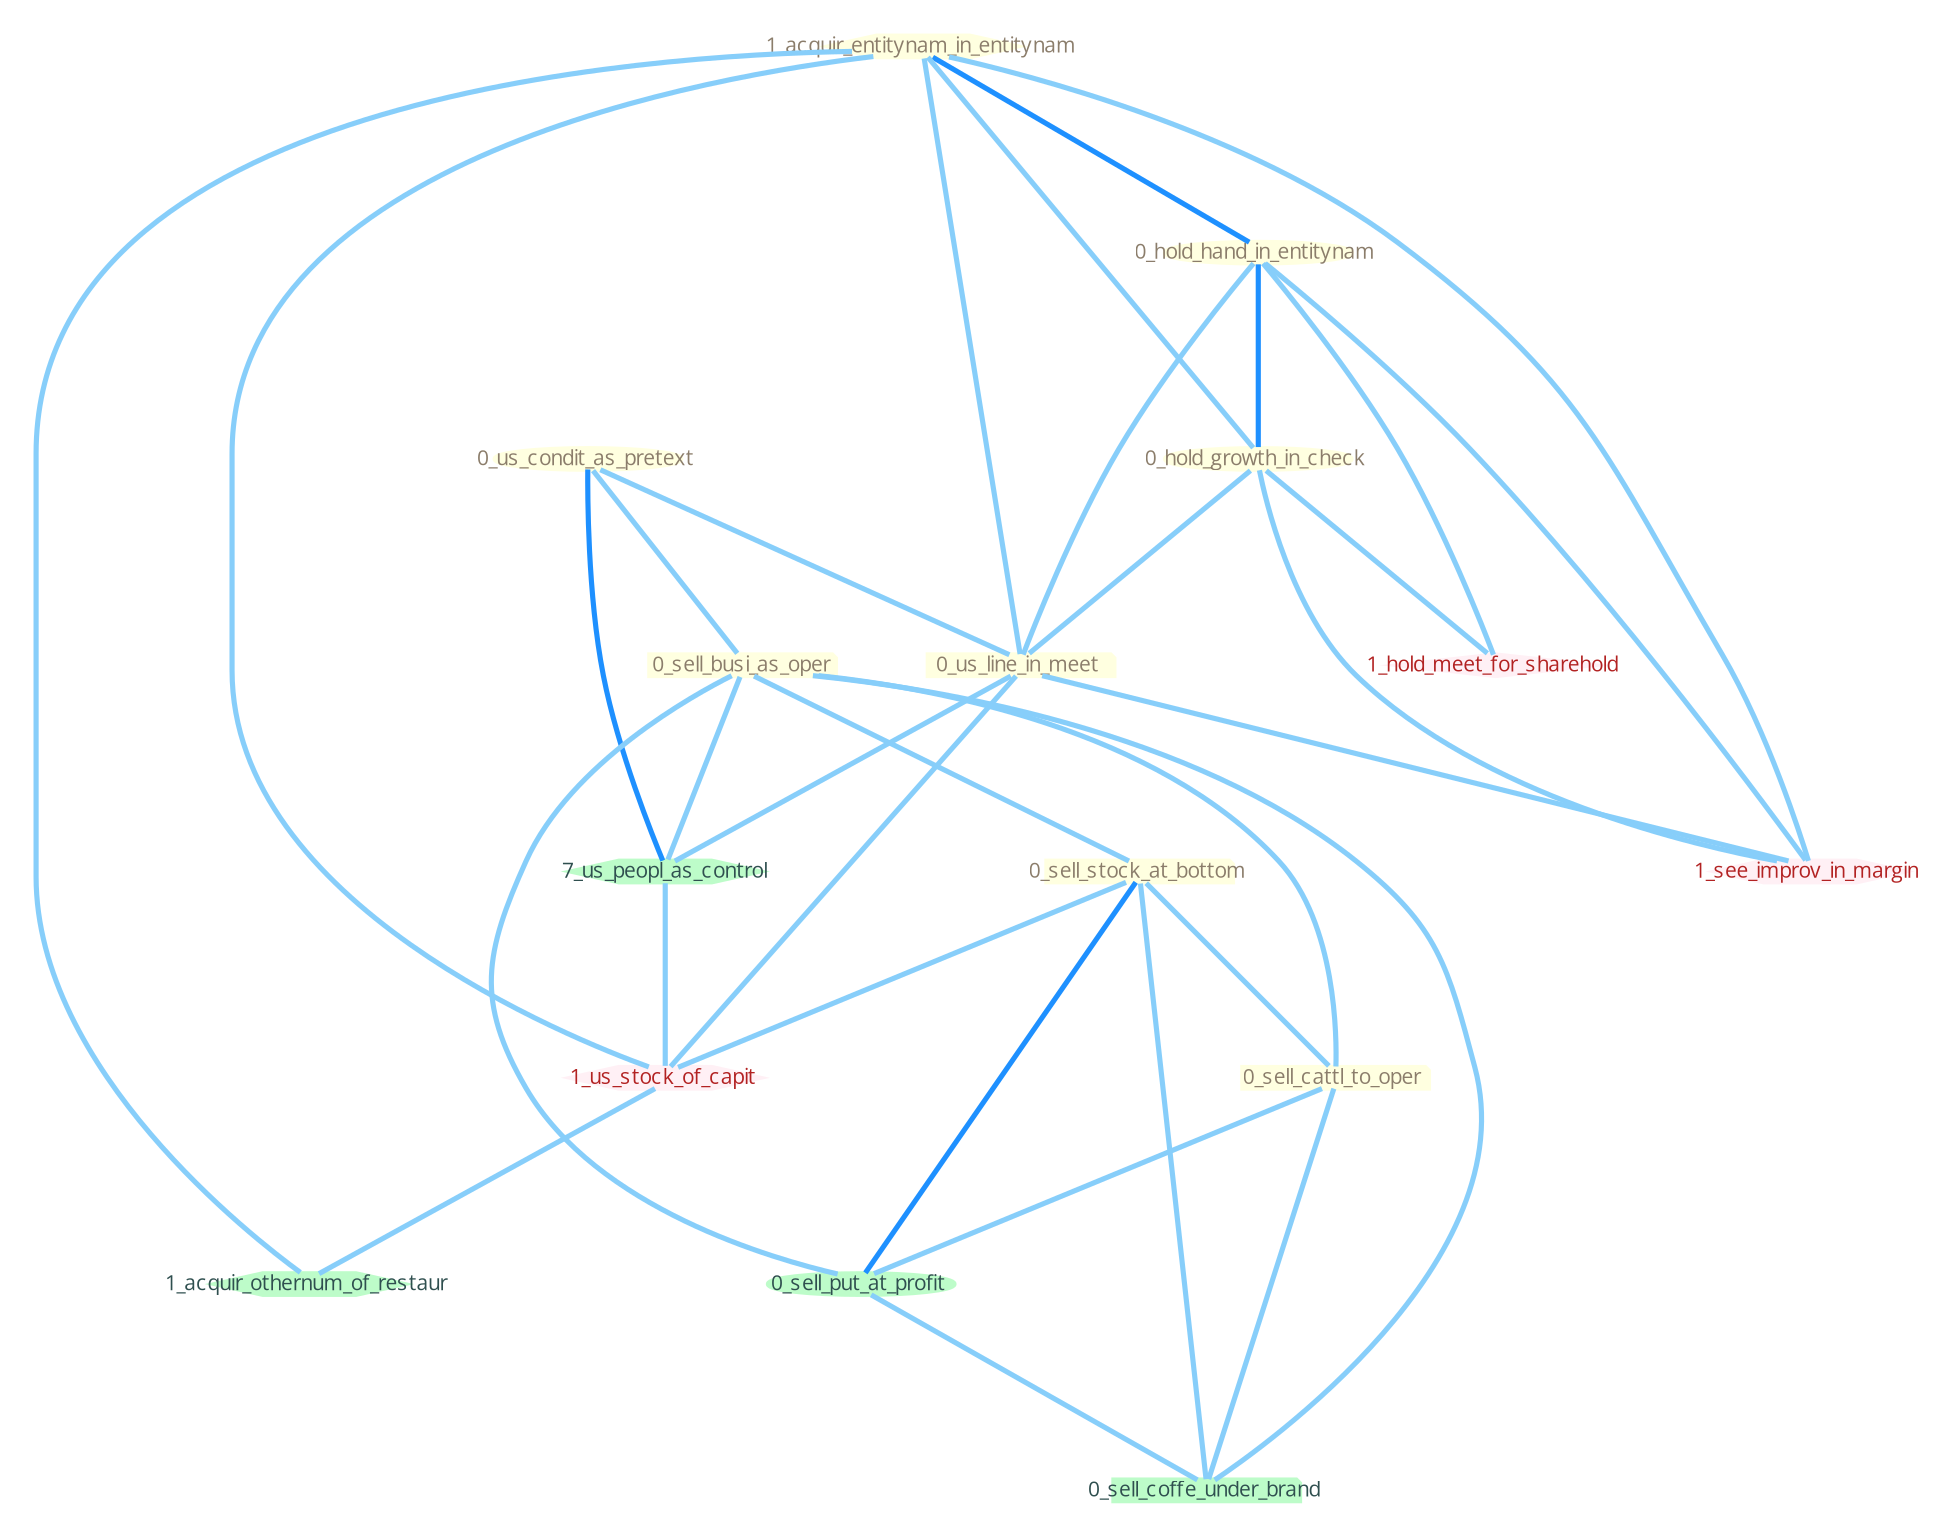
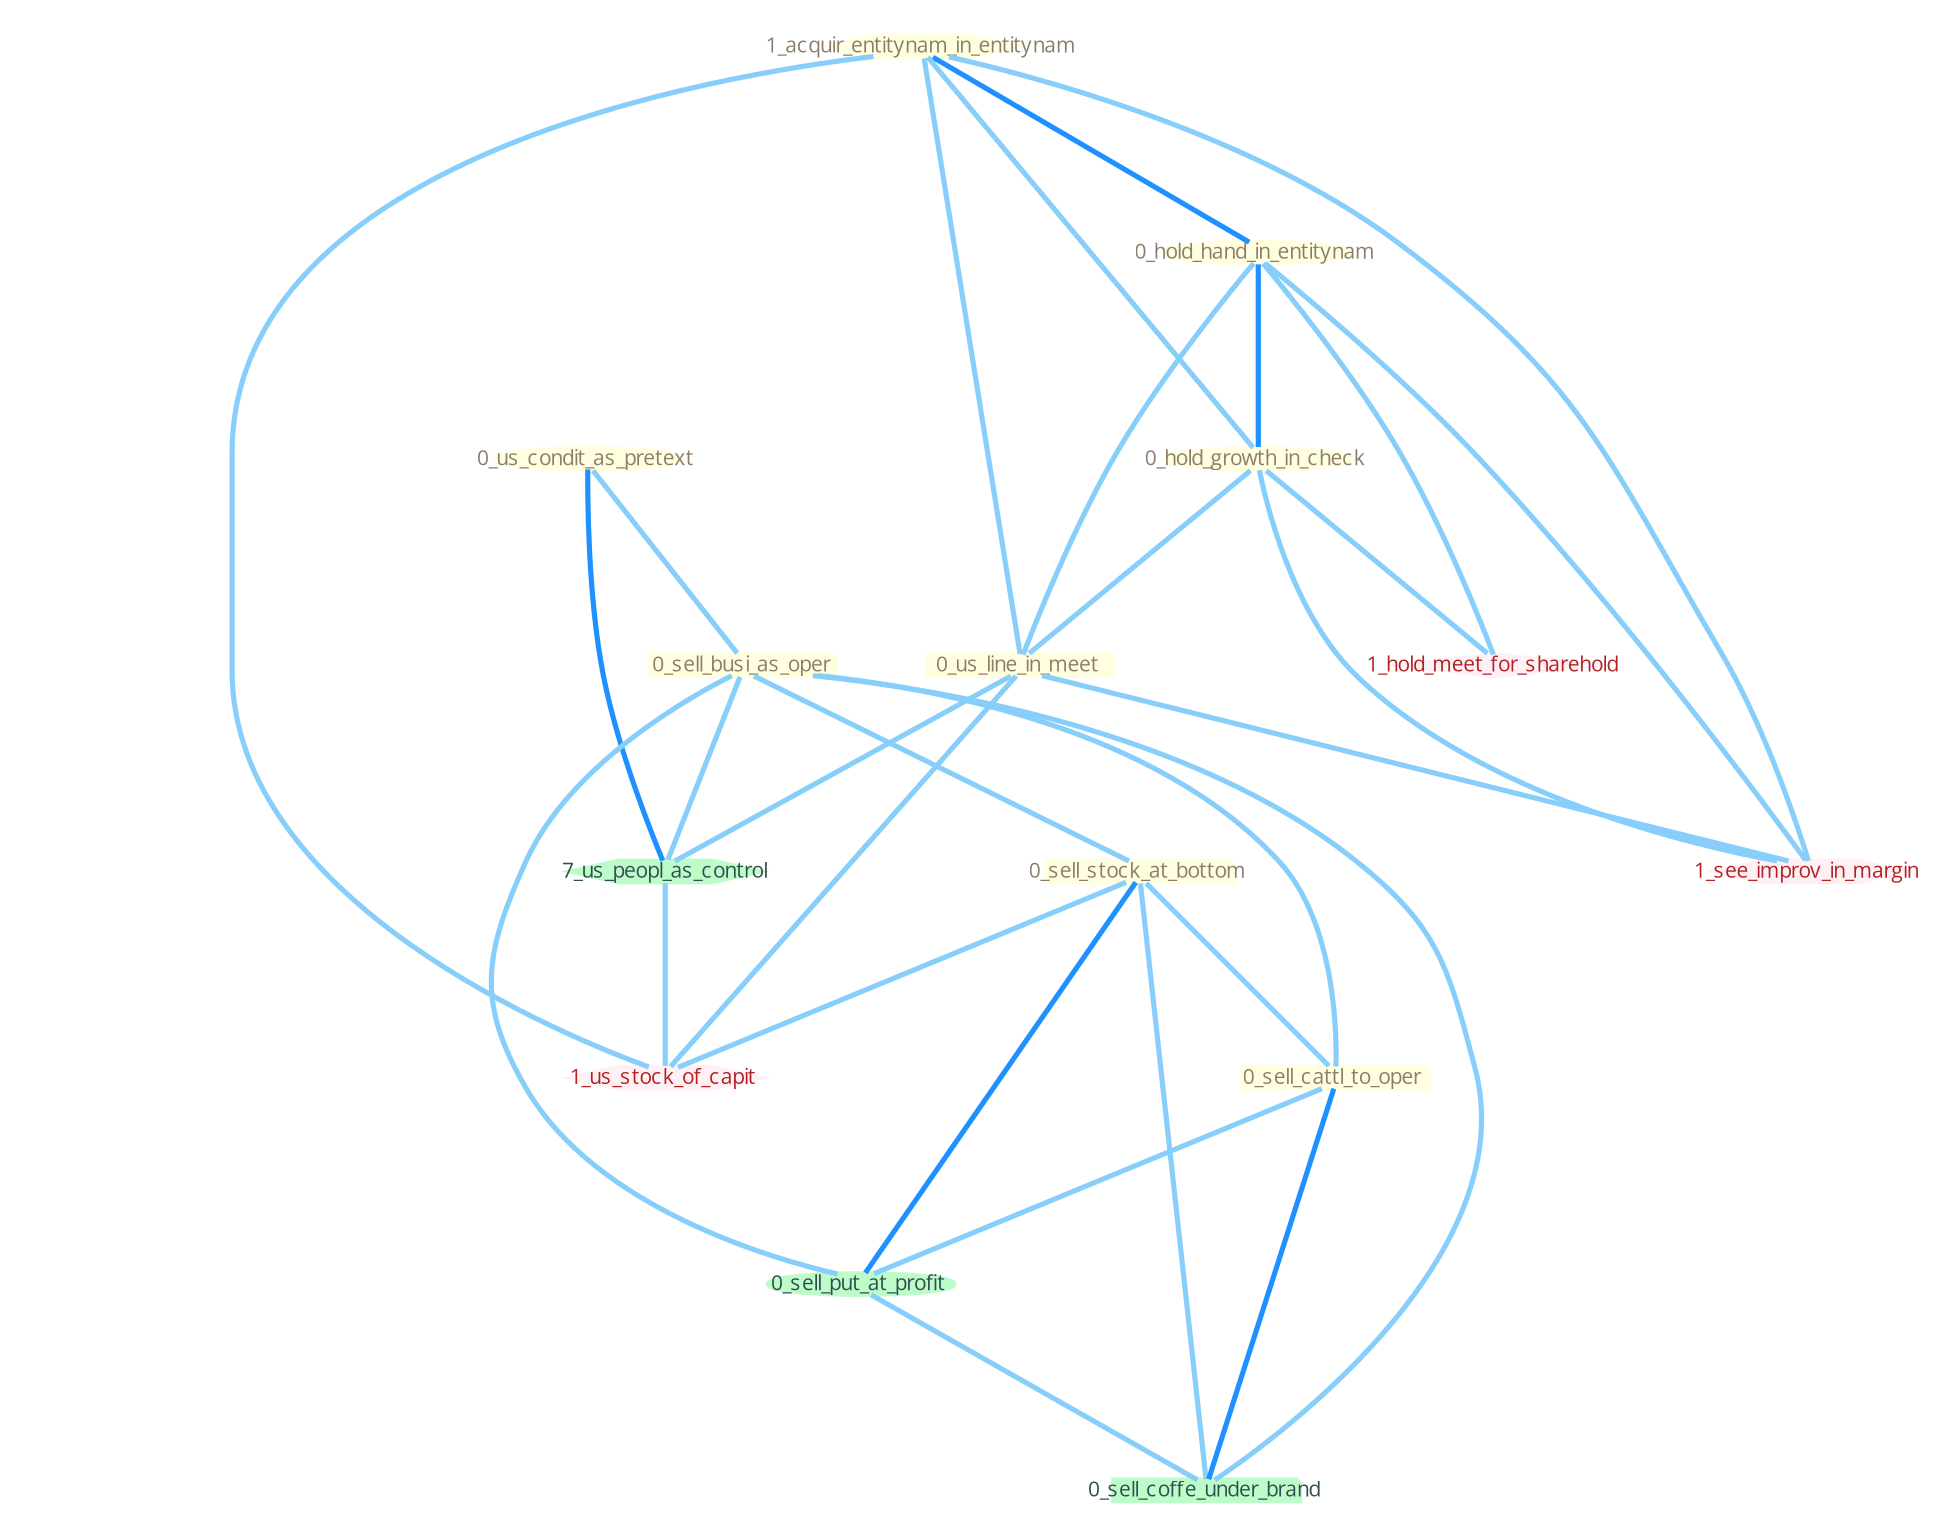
  graph {
    fontname="Open Sans"
    node [color="#ffffe0" fixedsize=true fontcolor="#8b7d6b" fontname="Open Sans" fontsize=4 shape=hexagon style=filled]
    edge [color="#87cefa" fontname="Open Sans" w=1]
    "1_acquir_entitynam_in_entitynam " [height=.06 width=.5]
    "0_us_condit_as_pretext " [height=.06 shape=ellipse width=.5]
    n3 [height=.06 label="0_sell_busi_as_oper" shape=note width=.5]
    "0_hold_hand_in_entitynam " [height=.06 shape=ellipse width=.5]
    "0_hold_growth_in_check " [height=.06 shape=ellipse width=.5]
    "0_sell_stock_at_bottom " [height=.06 shape=note width=.5]
    "0_sell_cattl_to_oper " [height=.06 shape=note width=.5]
    "0_us_line_in_meet " [height=.06 shape=note width=.5]
    "1_us_stock_of_capit " [color="#fff0f5" fontcolor="#b22222" height=.06 width=.5]
    "1_see_improv_in_margin " [color="#fff0f5" fontcolor="#b22222" height=.06 width=.5]
    "1_hold_meet_for_sharehold " [color="#fff0f5" fontcolor="#b22222" height=.06 shape=diamond width=.5]
-   "1_acquir_othernum_of_restaur " [color="#BDFCC9" fontcolor="#2f4f4f" height=.06 width=.5]
    n13 [color="#BDFCC9" fontcolor="#2f4f4f" height=.06 label="7_us_peopl_as_control" width=.5]
    "0_sell_put_at_profit " [color="#BDFCC9" fontcolor="#2f4f4f" height=.06 shape=ellipse width=.5]
    "0_sell_coffe_under_brand " [color="#BDFCC9" fontcolor="#2f4f4f" height=.06 shape=note width=.5]
    subgraph sub_1 {
      "1_acquir_entitynam_in_entitynam "
      "0_us_condit_as_pretext "
      n3
      "0_hold_hand_in_entitynam "
      "0_hold_growth_in_check "
      "0_sell_stock_at_bottom "
      "0_sell_cattl_to_oper "
      "0_us_line_in_meet "
    }
    subgraph sub_2 {
      "1_us_stock_of_capit "
      "1_see_improv_in_margin "
      "1_hold_meet_for_sharehold "
    }
    "1_acquir_entitynam_in_entitynam " -- "0_hold_hand_in_entitynam " [color="#1e90ff" w=2]
    "1_acquir_entitynam_in_entitynam " -- "0_hold_growth_in_check "
    "1_acquir_entitynam_in_entitynam " -- "0_us_line_in_meet "
    "1_acquir_entitynam_in_entitynam " -- "1_us_stock_of_capit "
    "1_acquir_entitynam_in_entitynam " -- "1_see_improv_in_margin "
-   "1_acquir_entitynam_in_entitynam " -- "1_acquir_othernum_of_restaur "
    "0_us_condit_as_pretext " -- n3
-   "0_us_condit_as_pretext " -- "0_us_line_in_meet "
    "0_us_condit_as_pretext " -- n13 [color="#1e90ff" w=2]
    n3 -- "0_sell_stock_at_bottom "
    n3 -- "0_sell_cattl_to_oper "
    n3 -- n13
    n3 -- "0_sell_put_at_profit "
    n3 -- "0_sell_coffe_under_brand "
    "0_hold_hand_in_entitynam " -- "0_hold_growth_in_check " [color="#1e90ff" w=2]
    "0_hold_hand_in_entitynam " -- "0_us_line_in_meet "
    "0_hold_hand_in_entitynam " -- "1_see_improv_in_margin "
    "0_hold_hand_in_entitynam " -- "1_hold_meet_for_sharehold "
    "0_hold_growth_in_check " -- "0_us_line_in_meet "
    "0_hold_growth_in_check " -- "1_see_improv_in_margin "
    "0_hold_growth_in_check " -- "1_hold_meet_for_sharehold "
    "0_sell_stock_at_bottom " -- "0_sell_cattl_to_oper "
    "0_sell_stock_at_bottom " -- "1_us_stock_of_capit "
    "0_sell_stock_at_bottom " -- "0_sell_put_at_profit " [color="#1e90ff" w=2]
    "0_sell_stock_at_bottom " -- "0_sell_coffe_under_brand "
    "0_sell_cattl_to_oper " -- "0_sell_put_at_profit "
-   "0_sell_cattl_to_oper " -- "0_sell_coffe_under_brand "
+   "0_sell_cattl_to_oper " -- "0_sell_coffe_under_brand " [color="#1e90ff"]
    "0_us_line_in_meet " -- "1_us_stock_of_capit "
    "0_us_line_in_meet " -- "1_see_improv_in_margin "
    "0_us_line_in_meet " -- n13
-   "1_us_stock_of_capit " -- "1_acquir_othernum_of_restaur "
    n13 -- "1_us_stock_of_capit "
    "0_sell_put_at_profit " -- "0_sell_coffe_under_brand "
  }
